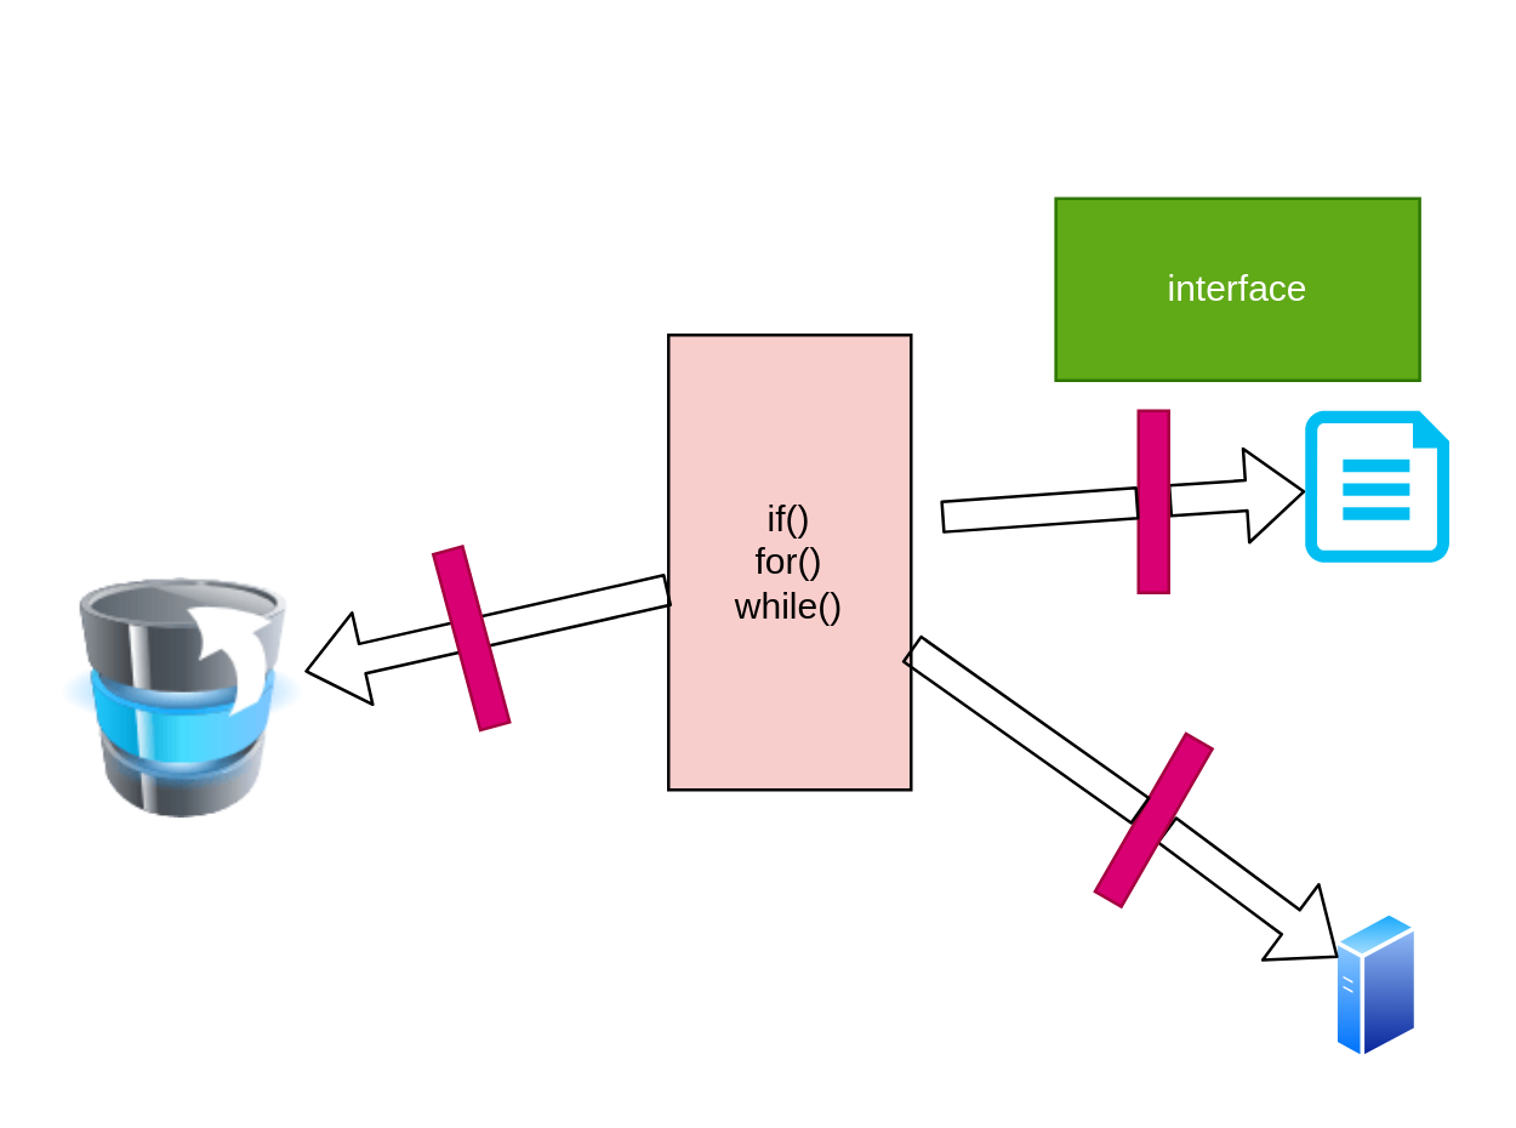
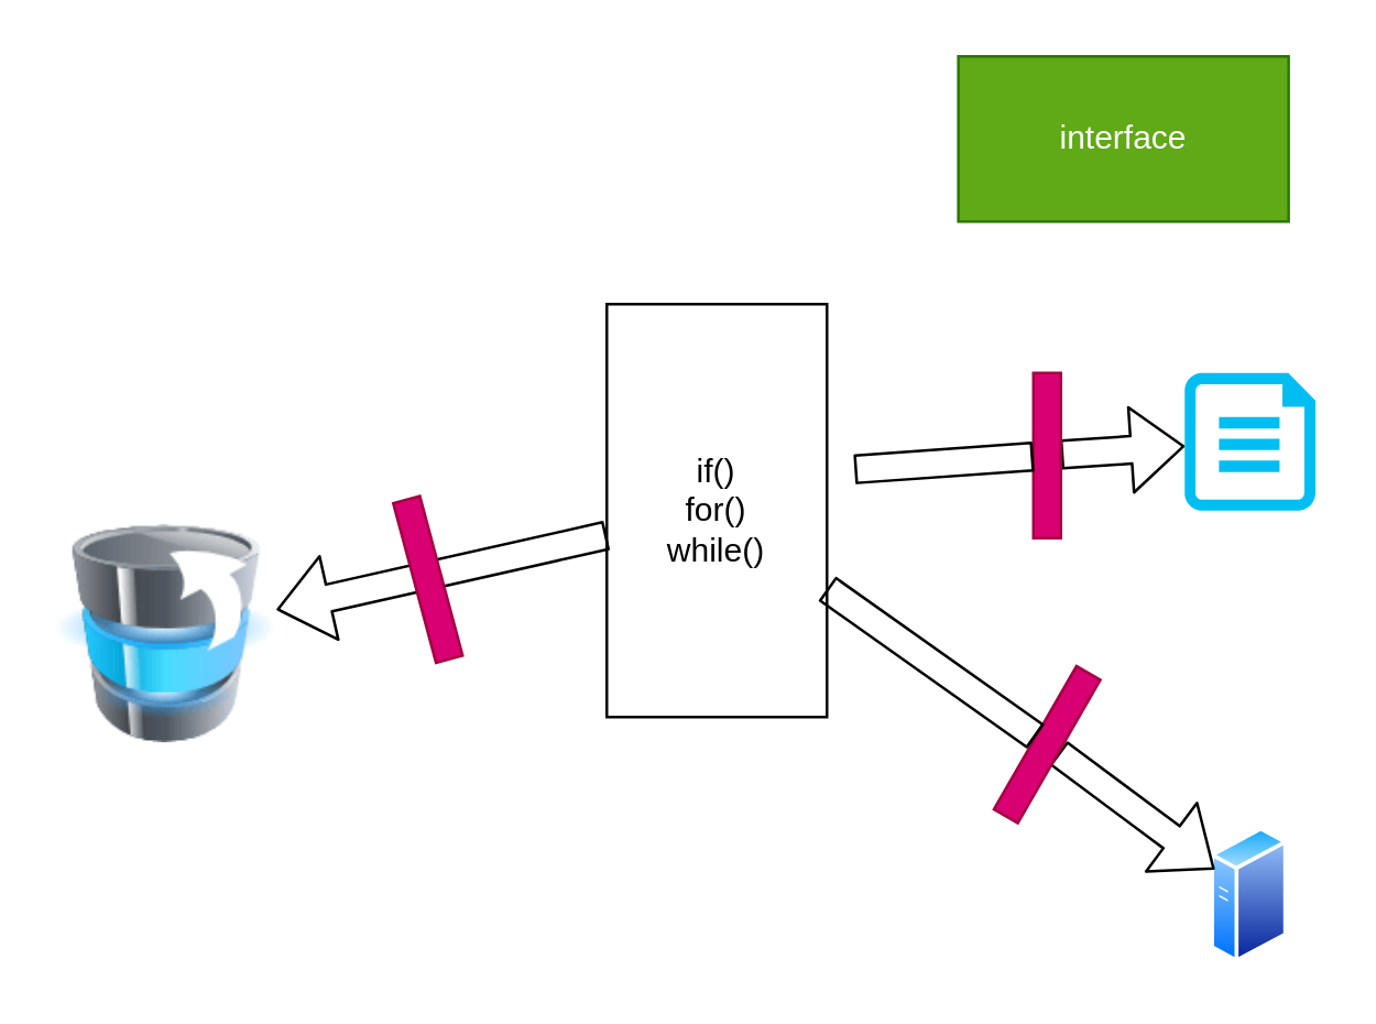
  <mxCell id="0" />
  <mxCell id="1" parent="0" />
- <mxCell id="2" value="if()&lt;br&gt;for()&lt;br&gt;while()" style="rounded=0;whiteSpace=wrap;html=1;fillColor=#f8cecc;" vertex="1" parent="1"><mxGeometry x="220" y="110" width="80" height="150" as="geometry" /></mxCell>
+ <mxCell id="2" value="if()&lt;br&gt;for()&lt;br&gt;while()" style="rounded=0;whiteSpace=wrap;html=1;" vertex="1" parent="1"><mxGeometry x="220" y="110" width="80" height="150" as="geometry" /></mxCell>
  <mxCell id="3" value="" style="shape=flexArrow;endArrow=classic;html=1;startArrow=none;" edge="1" parent="1" source="9" target="4"><mxGeometry width="50" height="50" relative="1" as="geometry"><mxPoint x="310" y="170" as="sourcePoint" /><mxPoint x="440" y="160" as="targetPoint" /></mxGeometry></mxCell>
  <mxCell id="4" value="" style="verticalLabelPosition=bottom;html=1;verticalAlign=top;align=center;strokeColor=none;fillColor=#00BEF2;shape=mxgraph.azure.cloud_services_configuration_file;pointerEvents=1;" vertex="1" parent="1"><mxGeometry x="430" y="135" width="47.5" height="50" as="geometry" /></mxCell>
  <mxCell id="5" value="" style="aspect=fixed;perimeter=ellipsePerimeter;html=1;align=center;shadow=0;dashed=0;spacingTop=3;image;image=img/lib/active_directory/generic_server.svg;" vertex="1" parent="1"><mxGeometry x="439.75" y="300" width="28.0" height="50" as="geometry" /></mxCell>
  <mxCell id="6" value="" style="shape=flexArrow;endArrow=classic;html=1;startArrow=none;" edge="1" parent="1" source="11" target="5"><mxGeometry width="50" height="50" relative="1" as="geometry"><mxPoint x="460" y="270" as="sourcePoint" /><mxPoint x="510" y="220" as="targetPoint" /></mxGeometry></mxCell>
  <mxCell id="7" value="" style="image;html=1;image=img/lib/clip_art/computers/Database_Move_Stack_128x128.png" vertex="1" parent="1"><mxGeometry x="20" y="190" width="80" height="80" as="geometry" /></mxCell>
  <mxCell id="8" value="" style="shape=flexArrow;endArrow=classic;html=1;" edge="1" parent="1" source="2" target="7"><mxGeometry width="50" height="50" relative="1" as="geometry"><mxPoint x="460" y="270" as="sourcePoint" /><mxPoint x="510" y="220" as="targetPoint" /></mxGeometry></mxCell>
  <mxCell id="9" value="" style="rounded=0;whiteSpace=wrap;html=1;fillColor=#d80073;fontColor=#ffffff;strokeColor=#A50040;" vertex="1" parent="1"><mxGeometry x="375" y="135" width="10" height="60" as="geometry" /></mxCell>
  <mxCell id="10" value="" style="shape=flexArrow;endArrow=none;html=1;" edge="1" parent="1" target="9"><mxGeometry width="50" height="50" relative="1" as="geometry"><mxPoint x="310" y="170" as="sourcePoint" /><mxPoint x="430" y="161.652" as="targetPoint" /></mxGeometry></mxCell>
  <mxCell id="11" value="" style="rounded=0;whiteSpace=wrap;html=1;fillColor=#d80073;fontColor=#ffffff;strokeColor=#A50040;rotation=30;" vertex="1" parent="1"><mxGeometry x="375" y="240" width="10" height="60" as="geometry" /></mxCell>
  <mxCell id="12" value="" style="shape=flexArrow;endArrow=none;html=1;" edge="1" parent="1" source="2" target="11"><mxGeometry width="50" height="50" relative="1" as="geometry"><mxPoint x="300" y="213.895" as="sourcePoint" /><mxPoint x="440.779" y="315.591" as="targetPoint" /></mxGeometry></mxCell>
  <mxCell id="13" value="" style="rounded=0;whiteSpace=wrap;html=1;fillColor=#d80073;fontColor=#ffffff;strokeColor=#A50040;rotation=-15;" vertex="1" parent="1"><mxGeometry x="150" y="180" width="10" height="60" as="geometry" /></mxCell>
- <mxCell id="14" value="interface" style="rounded=0;whiteSpace=wrap;html=1;fillColor=#60a917;fontColor=#ffffff;strokeColor=#2D7600;" vertex="1" parent="1"><mxGeometry x="347.75" y="65" width="120" height="60" as="geometry" /></mxCell>
+ <mxCell id="14" value="interface" style="rounded=0;whiteSpace=wrap;html=1;fillColor=#60a917;fontColor=#ffffff;strokeColor=#2D7600;" vertex="1" parent="1"><mxGeometry x="347.75" y="20" width="120" height="60" as="geometry" /></mxCell>
